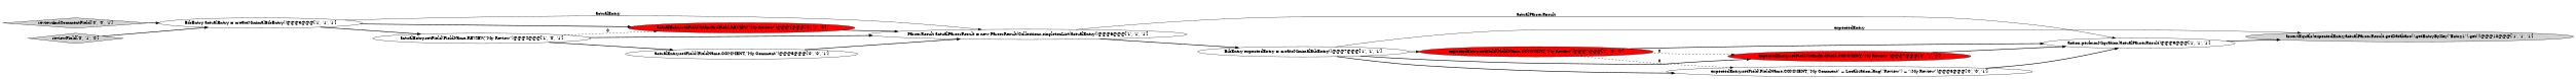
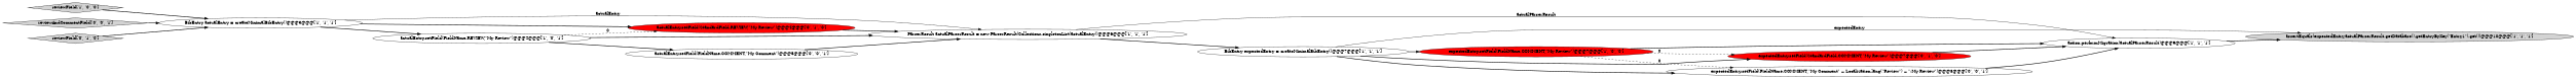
  digraph {
    rankdir=LR
    fontname="DejaVu Serif"
    node [fillcolor=white shape=ellipse style=filled fontname="DejaVu Serif"]
    edge [style=bold fontname="DejaVu Serif"]
+   n1 [fillcolor=lightgray label="reviewField['1', '0', '0']" shape=diamond]
    n2 [label="BibEntry actualEntry = createMinimalBibEntry()@@@3@@@['1', '1', '1']"]
    n3 [fillcolor=red label="expectedEntry.setField(FieldName.COMMENT,\"My Review\")@@@7@@@['1', '0', '0']"]
    n4 [fillcolor=red label="expectedEntry.setField(StandardField.COMMENT,\"My Review\")@@@7@@@['0', '1', '0']"]
    n5 [label="expectedEntry.setField(FieldName.COMMENT,\"My Comment\" + Localization.lang(\"Review\") + \":My Review\")@@@8@@@['0', '0', '1']"]
    n6 [label="action.performMigration(actualParserResult)@@@9@@@['1', '1', '1']"]
    n7 [label="actualEntry.setField(FieldName.COMMENT,\"My Comment\")@@@5@@@['0', '0', '1']"]
    n8 [label="ParserResult actualParserResult = new ParserResult(Collections.singletonList(actualEntry))@@@6@@@['1', '1', '1']"]
    n9 [fillcolor=lightgray label="reviewAndCommentField['0', '0', '1']" shape=diamond]
    n10 [label="actualEntry.setField(FieldName.REVIEW,\"My Review\")@@@4@@@['1', '0', '1']"]
    n11 [fillcolor=red label="actualEntry.setField(StandardField.REVIEW,\"My Review\")@@@4@@@['0', '1', '0']"]
    n12 [fillcolor=lightgray label="assertEquals(expectedEntry,actualParserResult.getDatabase().getEntryByKey(\"Entry1\").get())@@@10@@@['1', '1', '1']"]
    n13 [label="BibEntry expectedEntry = createMinimalBibEntry()@@@7@@@['1', '1', '1']"]
    n14 [fillcolor=lightgray label="reviewField['0', '1', '0']" shape=diamond]
+   n1 -> n2
    n2 -> n8 [label=actualEntry style=solid]
    n2 -> n10
    n2 -> n11
    n3 -> n4 [label=0 style=dashed]
    n3 -> n5 [label=0 style=dashed]
    n3 -> n6
    n4 -> n6
    n5 -> n6
    n6 -> n12
    n7 -> n8
    n8 -> n6 [label=actualParserResult style=solid]
    n8 -> n13
    n9 -> n2
    n10 -> n7
    n10 -> n8
    n10 -> n11 [label=0 style=dashed]
    n11 -> n8
    n13 -> n3
    n13 -> n4
    n13 -> n5
    n13 -> n12 [label=expectedEntry style=solid]
    n14 -> n2
  }
